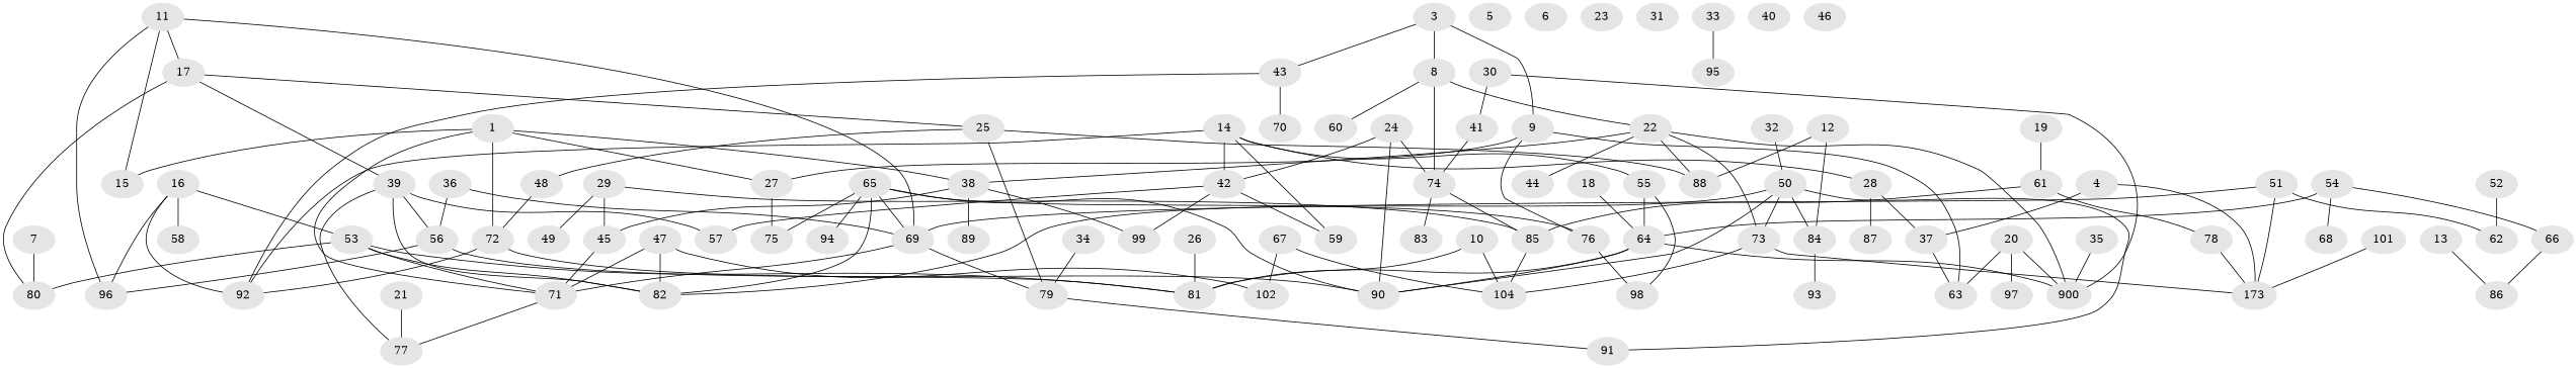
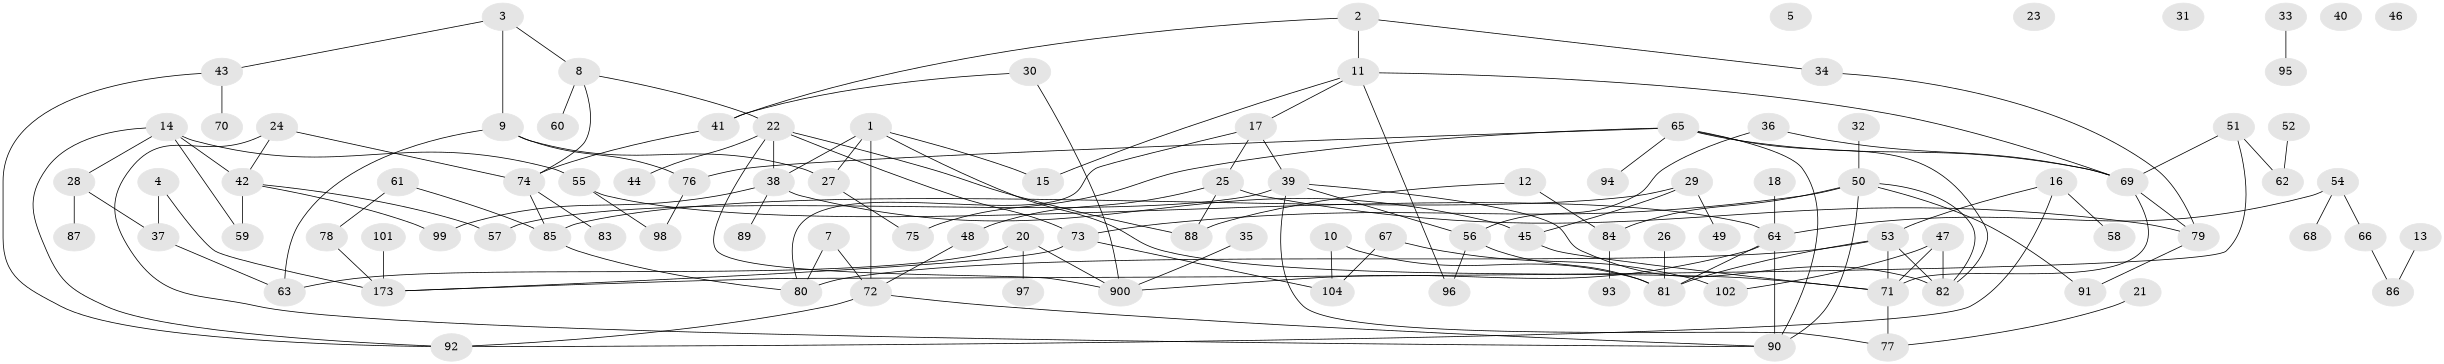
  graph {
    node [color=gray90 style=filled]
    1
    15
    27
    38
    71
    72
    75
    45
    89
    99
    77
    92
    90
+   2
    11
    34
    41
    17
    69
    96
    79
    74
    3
    8
    9
    43
    22
    60
    63
    76
    70
    4
    37
    n34 [label=173]
    5
-   6
    7
    80
    88
    n40 [label=900]
    44
    73
    85
    83
    98
    10
    81
    104
    25
    39
    12
    84
    93
    13
    86
    14
    28
    42
    55
    59
    87
    57
    64
    16
    53
    58
    82
    48
    56
    18
-   19
    61
    78
    20
    97
    21
    23
    24
    91
    26
    29
    49
    30
    31
    32
    50
    33
    95
    35
    36
    40
    46
    47
    102
    51
    62
    52
    54
    66
    68
    65
    94
    67
    101
    1 -- 15
    1 -- 27
    1 -- 38
    1 -- 71
    1 -- 72
    27 -- 75
    38 -- 45
    38 -- 89
    38 -- 99
    71 -- 77
    72 -- 92
    72 -- 90
    45 -- 71
+   2 -- 11
+   2 -- 34
+   2 -- 41
    11 -- 15
    11 -- 17
    11 -- 69
    11 -- 96
    34 -- 79
    41 -- 74
    17 -- 80
    17 -- 25
    17 -- 39
    69 -- 71
    69 -- 79
    79 -- 91
    74 -- 85
    74 -- 83
    3 -- 8
    3 -- 9
    3 -- 43
    8 -- 74
    8 -- 22
    8 -- 60
    9 -- 27
    9 -- 63
    9 -- 76
    43 -- 92
    43 -- 70
    22 -- 38
    22 -- 88
    22 -- n40
    22 -- 44
    22 -- 73
    76 -- 98
    4 -- 37
    4 -- n34
    37 -- 63
+   7 -- 72
    7 -- 80
    73 -- n34
    73 -- 104
-   85 -- 104
+   85 -- 80
    10 -- 81
    10 -- 104
    25 -- 79
    25 -- 88
    25 -- 48
    39 -- 77
    39 -- 57
    39 -- 82
    39 -- 56
    12 -- 88
    12 -- 84
    84 -- 93
    13 -- 86
    14 -- 92
    14 -- 28
    14 -- 42
    14 -- 55
    14 -- 59
    28 -- 37
    28 -- 87
    42 -- 99
    42 -- 59
    42 -- 57
    55 -- 98
    55 -- 64
    64 -- 90
    64 -- n40
    64 -- 81
    16 -- 92
-   16 -- 96
    16 -- 53
    16 -- 58
    53 -- 71
    53 -- 80
    53 -- 81
    53 -- 82
    48 -- 72
    56 -- 96
    56 -- 81
    18 -- 64
-   19 -- 61
    61 -- 85
    61 -- 78
    78 -- n34
    20 -- 63
    20 -- n40
    20 -- 97
    21 -- 77
    24 -- 90
    24 -- 74
    24 -- 42
    26 -- 81
    29 -- 45
    29 -- 85
    29 -- 49
    30 -- 41
    30 -- n40
    32 -- 50
    50 -- 90
    50 -- 73
    50 -- 84
    50 -- 82
    50 -- 91
    33 -- 95
    35 -- n40
    36 -- 69
    36 -- 56
    47 -- 71
    47 -- 82
    47 -- 102
    51 -- 69
    51 -- n34
    51 -- 62
    52 -- 62
    54 -- 64
    54 -- 66
    54 -- 68
    66 -- 86
    65 -- 75
    65 -- 90
    65 -- 69
    65 -- 76
    65 -- 82
    65 -- 94
    67 -- 104
    67 -- 102
    101 -- n34
  }
